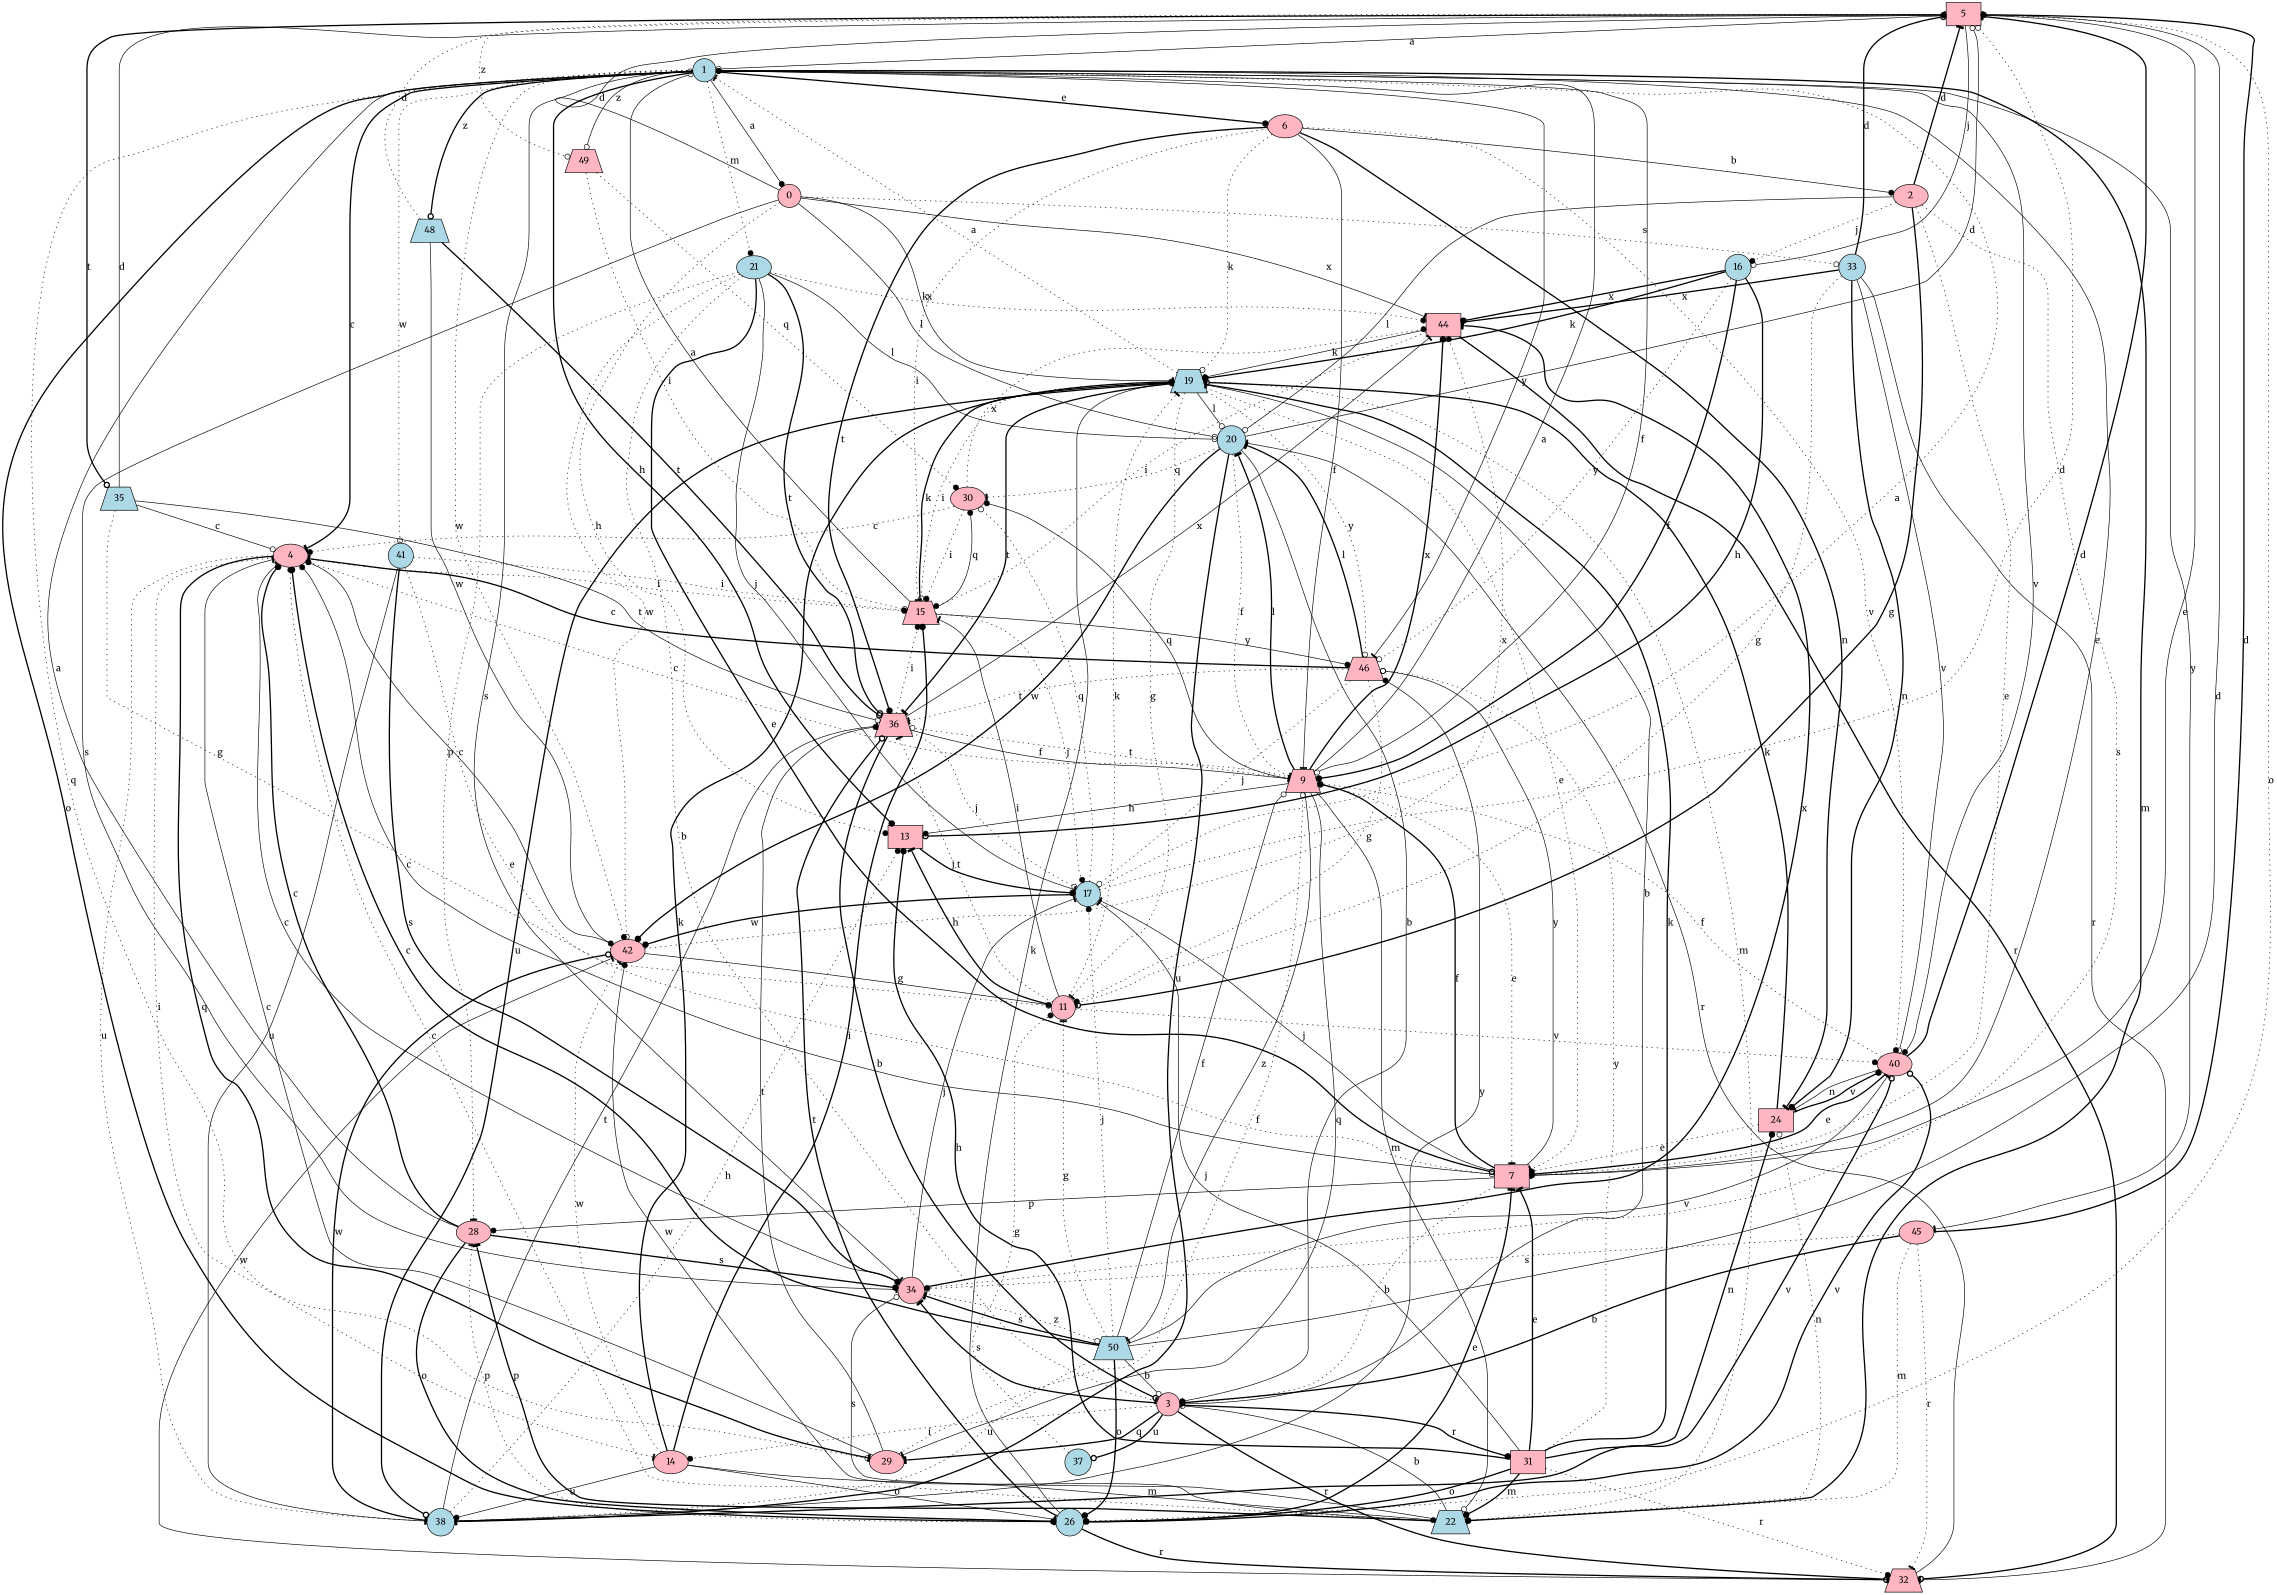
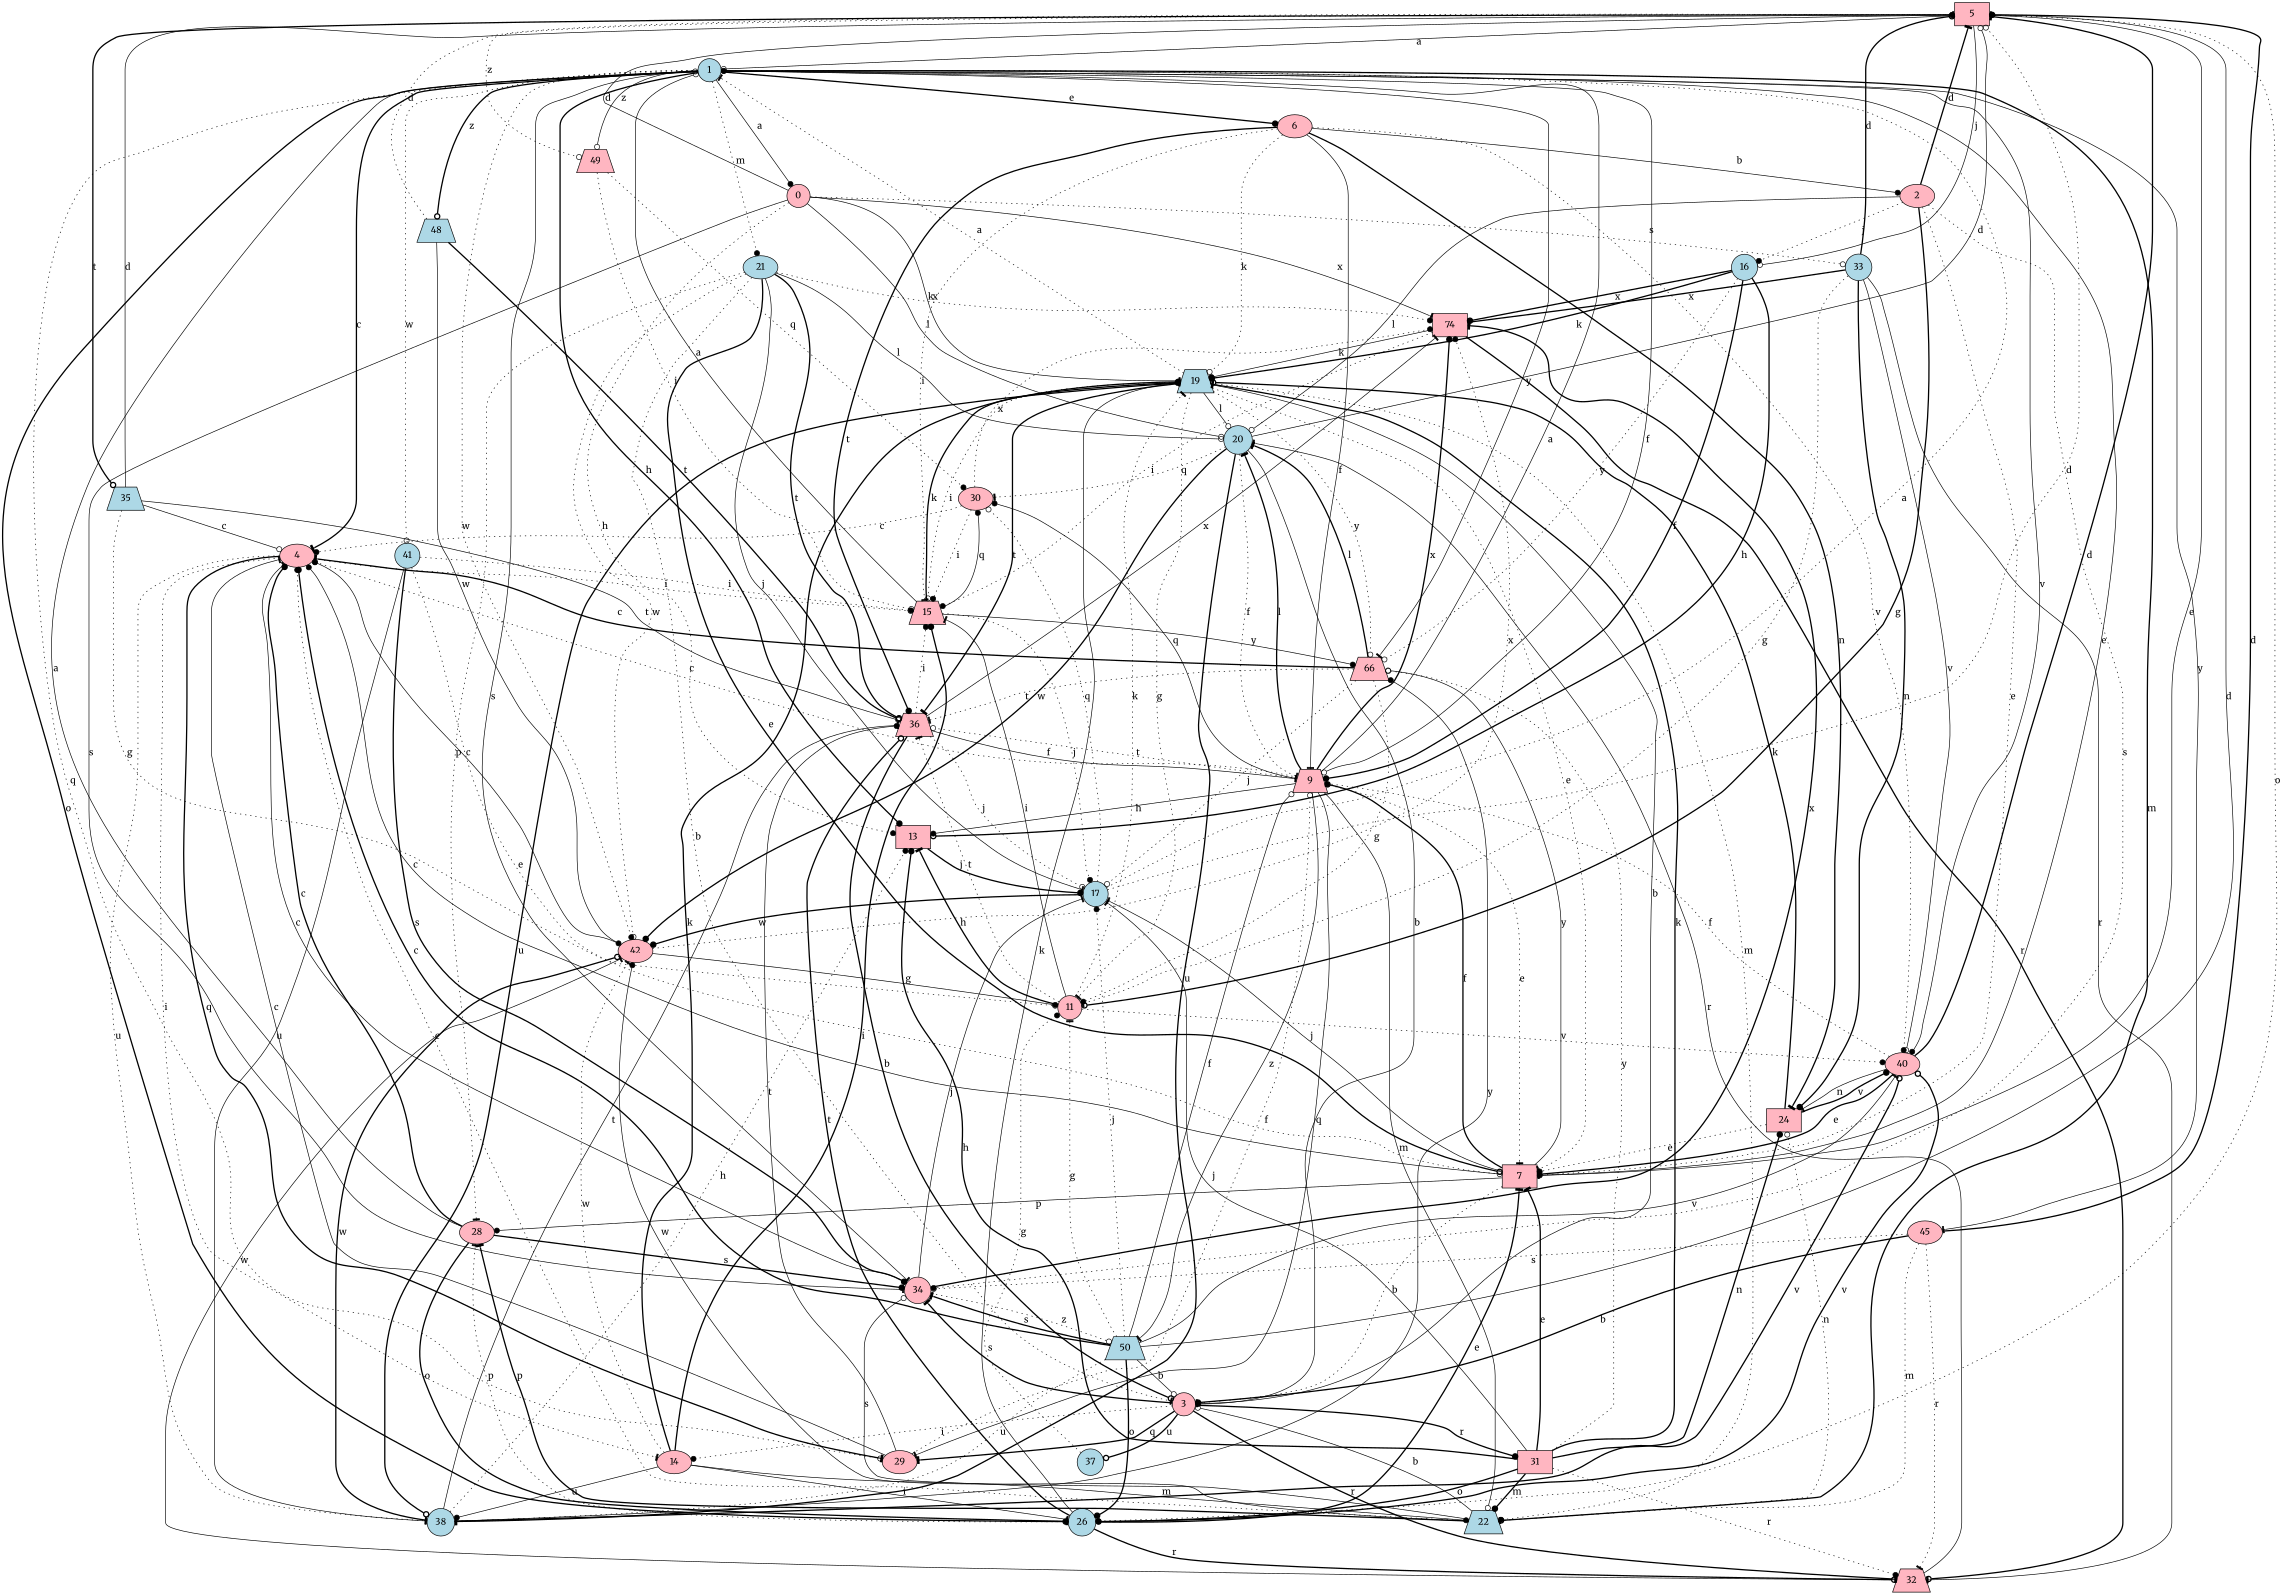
  strict digraph {
    fontname=Merriweather
    node [fillcolor=lightpink fontname=Merriweather shape=circle style=filled]
    edge [arrowhead=dot fontname=Merriweather style=dotted]
    5 [shape=box]
    0
    13 [shape=box]
    19 [fillcolor=lightblue shape=trapezium]
    20 [fillcolor=lightblue]
    33 [fillcolor=lightblue]
    34
-   44 [shape=box]
+   44 [shape=box label=74]
    1 [fillcolor=lightblue]
    7 [shape=box]
    26 [fillcolor=lightblue]
    49 [shape=trapezium]
    16 [fillcolor=lightblue]
    35 [fillcolor=lightblue shape=trapezium]
    17 [fillcolor=lightblue]
    22 [fillcolor=lightblue shape=trapezium]
-   46 [shape=trapezium]
+   46 [shape=trapezium label=66]
    11
    3
    15 [shape=trapezium]
    38 [fillcolor=lightblue]
    36 [shape=trapezium]
    9 [shape=trapezium]
    42 [shape=ellipse]
    30 [shape=ellipse]
    40 [shape=ellipse]
    32 [shape=trapezium]
    24 [shape=box]
    4 [shape=ellipse]
    50 [fillcolor=lightblue shape=trapezium]
    6 [shape=ellipse]
    21 [fillcolor=lightblue shape=ellipse]
    29 [shape=ellipse]
    41 [fillcolor=lightblue]
    45 [shape=ellipse]
    48 [fillcolor=lightblue shape=trapezium]
    14 [shape=ellipse]
    2 [shape=ellipse]
    28 [shape=ellipse]
    31 [shape=box]
    37 [fillcolor=lightblue]
    5 -> 1 [arrowhead=odot label=a style=solid]
    5 -> 7 [label=e style=solid]
    5 -> 26 [label=o]
    5 -> 49 [arrowhead=odot label=z]
    5 -> 16 [arrowhead=odot label=j style=solid]
    5 -> 35 [arrowhead=odot label=t style=bold]
    0 -> 5 [arrowhead=odot label=d style=solid]
    0 -> 13 [label=h]
    0 -> 19 [arrowhead=tee label=k style=solid]
    0 -> 20 [arrowhead=odot label=l style=solid]
    0 -> 33 [arrowhead=odot label=s]
    0 -> 34 [arrowhead=tee label=s style=solid]
    0 -> 44 [arrowhead=tee label=x style=solid]
    13 -> 17 [label=j style=bold]
    19 -> 20 [arrowhead=odot label=l style=solid]
    19 -> 1 [arrowhead=tee label=a]
    19 -> 7 [arrowhead=tee label=e]
    19 -> 22 [label=m]
    19 -> 46 [arrowhead=odot label=y]
    19 -> 11 [arrowhead=tee label=g]
    19 -> 3 [arrowhead=tee label=b style=solid]
    19 -> 15 [arrowhead=odot label=i]
    19 -> 38 [arrowhead=odot label=u style=bold]
    19 -> 36 [arrowhead=tee label=t style=bold]
    20 -> 5 [arrowhead=odot label=d style=solid]
    20 -> 3 [label=b style=solid]
    20 -> 38 [arrowhead=tee label=u style=bold]
    20 -> 9 [arrowhead=tee label=f]
    20 -> 42 [label=w style=bold]
    20 -> 30 [arrowhead=tee label=q]
    33 -> 5 [arrowhead=odot label=d style=bold]
    33 -> 44 [arrowhead=tee label=x style=bold]
    33 -> 11 [arrowhead=tee label=g]
    33 -> 40 [arrowhead=odot label=v style=solid]
    33 -> 32 [arrowhead=tee label=r style=solid]
    33 -> 24 [label=n style=bold]
    34 -> 44 [arrowhead=tee label=x style=bold]
    34 -> 17 [arrowhead=tee label=j style=solid]
    34 -> 4 [arrowhead=tee label=c style=solid]
    34 -> 50 [arrowhead=odot label=z]
    44 -> 19 [label=k style=solid]
    44 -> 15 [label=i]
    44 -> 32 [arrowhead=odot label=r style=bold]
    1 -> 0 [label=a style=solid]
    1 -> 13 [label=h style=bold]
    1 -> 34 [arrowhead=tee label=s style=solid]
    1 -> 7 [arrowhead=tee label=e style=solid]
    1 -> 26 [label=o style=bold]
    1 -> 49 [arrowhead=odot label=z style=solid]
    1 -> 22 [arrowhead=odot label=m style=bold]
    1 -> 46 [arrowhead=tee label=y style=solid]
    1 -> 9 [arrowhead=odot label=f style=solid]
    1 -> 42 [label=w]
    1 -> 40 [label=v style=solid]
    1 -> 4 [arrowhead=tee label=c style=bold]
    1 -> 6 [label=e style=bold]
    1 -> 21 [label=m]
    1 -> 29 [arrowhead=odot label=q]
    1 -> 41 [arrowhead=odot label=w]
    1 -> 45 [arrowhead=tee label=y style=solid]
    1 -> 48 [arrowhead=odot label=z style=bold]
    7 -> 17 [arrowhead=tee label=j style=solid]
    7 -> 46 [arrowhead=odot label=y style=solid]
    7 -> 3 [arrowhead=tee label=b]
    7 -> 9 [label=f style=bold]
    7 -> 4 [label=c style=solid]
    7 -> 28 [label=p style=solid]
    26 -> 19 [label=k style=solid]
    26 -> 7 [arrowhead=tee label=e style=bold]
    26 -> 36 [arrowhead=odot label=t style=bold]
    26 -> 40 [arrowhead=odot label=v style=bold]
    26 -> 32 [arrowhead=odot label=r style=bold]
    26 -> 28 [arrowhead=tee label=p]
    49 -> 15 [arrowhead=odot label=i]
    49 -> 30 [label=q]
    16 -> 13 [arrowhead=odot label=h style=bold]
    16 -> 19 [label=k style=bold]
    16 -> 44 [label=x style=bold]
    16 -> 46 [arrowhead=odot label=y]
    16 -> 9 [label=f style=bold]
    35 -> 5 [label=d style=solid]
    35 -> 11 [arrowhead=odot label=g]
    35 -> 36 [arrowhead=odot label=t style=solid]
    35 -> 4 [arrowhead=odot label=c style=solid]
    17 -> 5 [arrowhead=odot label=d]
    17 -> 1 [arrowhead=odot label=a]
    17 -> 42 [label=w style=bold]
    17 -> 30 [arrowhead=odot label=q]
    22 -> 34 [arrowhead=odot label=s style=solid]
    22 -> 3 [arrowhead=odot label=b style=solid]
    22 -> 42 [label=w style=solid]
    22 -> 24 [arrowhead=odot label=n]
    22 -> 4 [label=c]
    22 -> 28 [arrowhead=tee label=p style=bold]
    46 -> 20 [arrowhead=tee label=l style=bold]
    46 -> 17 [arrowhead=odot label=j]
    46 -> 11 [label=g]
    46 -> 36 [arrowhead=tee label=t]
    46 -> 4 [arrowhead=tee label=c style=bold]
    11 -> 13 [arrowhead=tee label=h style=bold]
    11 -> 19 [arrowhead=tee label=k]
    11 -> 15 [arrowhead=tee label=i style=solid]
    11 -> 36 [arrowhead=tee label=t]
    11 -> 40 [label=v]
    3 -> 34 [arrowhead=tee label=s style=bold]
    3 -> 32 [arrowhead=tee label=r style=bold]
    3 -> 29 [arrowhead=tee label=q style=bold]
    3 -> 14 [label=i]
    3 -> 31 [label=r style=bold]
    3 -> 37 [arrowhead=odot label=u style=bold]
    15 -> 19 [arrowhead=tee label=k style=bold]
    15 -> 1 [arrowhead=odot label=a style=solid]
    15 -> 17 [label=j]
    15 -> 46 [label=y style=solid]
    15 -> 30 [label=q style=solid]
    38 -> 13 [label=h]
    38 -> 46 [label=y style=solid]
    38 -> 36 [arrowhead=tee label=t style=solid]
    38 -> 42 [arrowhead=odot label=w style=bold]
    38 -> 40 [arrowhead=odot label=v style=bold]
    36 -> 44 [arrowhead=tee label=x style=solid]
    36 -> 17 [arrowhead=odot label=j]
    36 -> 3 [arrowhead=odot label=b style=bold]
    36 -> 15 [label=i]
    36 -> 9 [arrowhead=tee label=f style=solid]
    9 -> 13 [label=h style=solid]
    9 -> 20 [arrowhead=tee label=l style=bold]
    9 -> 44 [label=x style=bold]
    9 -> 1 [label=a style=solid]
    9 -> 7 [arrowhead=tee label=e]
    9 -> 22 [arrowhead=odot label=m style=solid]
    9 -> 36 [arrowhead=odot label=t]
    9 -> 30 [label=q style=solid]
    9 -> 4 [arrowhead=odot label=c]
    9 -> 50 [arrowhead=tee label=z style=solid]
    9 -> 29 [arrowhead=tee label=q style=solid]
    42 -> 44 [label=x]
    42 -> 11 [label=g style=solid]
    42 -> 4 [label=c style=solid]
    30 -> 44 [label=x]
    30 -> 15 [label=i]
    30 -> 4 [label=c]
    40 -> 5 [arrowhead=tee label=d style=bold]
    40 -> 7 [arrowhead=tee label=e style=bold]
    40 -> 9 [arrowhead=tee label=f]
    40 -> 24 [arrowhead=tee label=n style=solid]
    32 -> 20 [arrowhead=tee label=r style=solid]
    32 -> 42 [arrowhead=tee label=w style=solid]
    24 -> 19 [arrowhead=odot label=k style=bold]
    24 -> 7 [label=e]
    24 -> 40 [label=v style=bold]
    4 -> 15 [arrowhead=odot label=i]
    4 -> 38 [arrowhead=tee label=u]
    4 -> 29 [arrowhead=tee label=q style=bold]
    4 -> 14 [arrowhead=tee label=i]
    50 -> 5 [arrowhead=tee label=d style=solid]
    50 -> 34 [arrowhead=tee label=s style=bold]
    50 -> 26 [label=o style=bold]
    50 -> 17 [label=j]
    50 -> 11 [arrowhead=tee label=g]
    50 -> 3 [arrowhead=odot label=b style=solid]
    50 -> 38 [arrowhead=tee label=u]
    50 -> 9 [arrowhead=odot label=f style=solid]
    50 -> 40 [arrowhead=tee label=v style=solid]
    50 -> 4 [label=c style=bold]
    6 -> 19 [arrowhead=odot label=k]
    6 -> 15 [arrowhead=tee label=i]
    6 -> 36 [label=t style=bold]
    6 -> 9 [arrowhead=tee label=f style=solid]
    6 -> 40 [label=v]
    6 -> 24 [arrowhead=tee label=n style=bold]
    6 -> 2 [label=b style=solid]
    21 -> 20 [arrowhead=odot label=l style=solid]
    21 -> 44 [label=x]
    21 -> 7 [arrowhead=odot label=e style=bold]
    21 -> 17 [arrowhead=tee label=j style=solid]
    21 -> 3 [arrowhead=tee label=b]
    21 -> 36 [arrowhead=odot label=t style=bold]
    21 -> 42 [arrowhead=odot label=w]
    21 -> 28 [arrowhead=tee label=p]
    29 -> 36 [label=t style=solid]
    29 -> 9 [arrowhead=odot label=f]
    29 -> 4 [arrowhead=tee label=c style=solid]
    41 -> 34 [label=s style=bold]
    41 -> 7 [arrowhead=odot label=e]
    41 -> 15 [label=i]
    41 -> 38 [arrowhead=tee label=u style=solid]
    45 -> 5 [label=d style=bold]
    45 -> 34 [arrowhead=odot label=s]
    45 -> 22 [arrowhead=tee label=m]
    45 -> 3 [label=b style=bold]
    45 -> 32 [arrowhead=tee label=r]
    48 -> 5 [arrowhead=tee label=d]
    48 -> 36 [arrowhead=odot label=t style=bold]
    48 -> 42 [label=w style=solid]
    14 -> 19 [label=k style=bold]
-   14 -> 26 [arrowhead=tee label=o style=solid]
+   14 -> 26 [arrowhead=tee label=i style=solid]
    14 -> 22 [label=m style=solid]
    14 -> 15 [label=i style=bold]
    14 -> 38 [label=u style=solid]
    14 -> 42 [arrowhead=tee label=w]
    2 -> 5 [arrowhead=tee label=d style=bold]
    2 -> 20 [arrowhead=odot label=l style=solid]
    2 -> 34 [label=s]
    2 -> 7 [arrowhead=tee label=e]
    2 -> 16 [label=j]
    2 -> 11 [arrowhead=odot label=g style=bold]
    28 -> 34 [label=s style=bold]
    28 -> 1 [arrowhead=odot label=a style=solid]
    28 -> 26 [arrowhead=tee label=o style=bold]
    28 -> 4 [label=c style=bold]
    31 -> 13 [label=h style=bold]
    31 -> 19 [arrowhead=tee label=k style=bold]
    31 -> 7 [arrowhead=tee label=e style=bold]
    31 -> 26 [label=o style=bold]
    31 -> 17 [arrowhead=tee label=j style=solid]
    31 -> 22 [label=m style=bold]
    31 -> 46 [arrowhead=odot label=y]
    31 -> 32 [label=r]
    31 -> 24 [label=n style=bold]
    37 -> 11 [label=g]
  }
